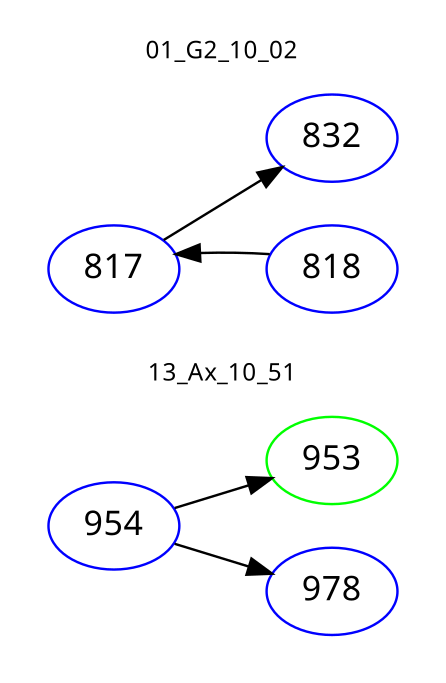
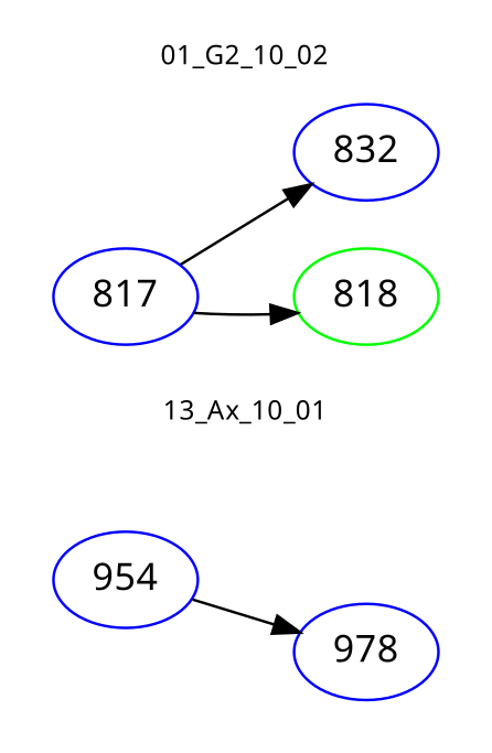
  digraph {
    fontname="Noto Sans"
    rankdir=LR
    node [color=blue fontname="Noto Sans"]
    edge [color=black fontname="Noto Sans"]
    n1 [label=954]
    n2 [label=978]
-   n3 [color=green label=953]
    n4 [label=817]
-   n5 [label=818]
+   n5 [color=green label=818]
    n6 [label=832]
    subgraph cluster_1 {
      color=white
      fontsize=10
-     label="13_Ax_10_51"
+     label="13_Ax_10_01"
      n1
      n2
-     n3
    }
    subgraph cluster_2 {
      color=white
      fontsize=10
      label="01_G2_10_02"
      n4
      n5
      n6
    }
    n1 -> n2
-   n1 -> n3
-   n5 -> n4
+   n4 -> n5
    n4 -> n6
  }
